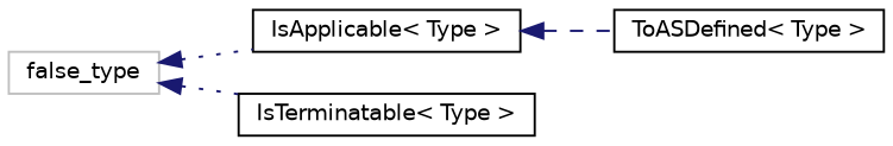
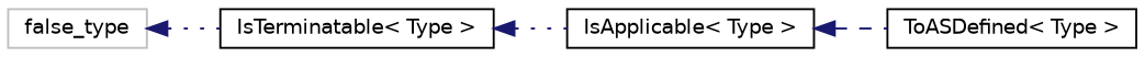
  digraph {
    fontname="DejaVu Sans"
    rankdir=LR
    node [color=black fillcolor=white fontname="DejaVu Sans" fontsize=10 shape=record style=filled]
    edge [color=midnightblue dir=back fontname="DejaVu Sans" fontsize=10 labelfontname=Helvetica labelfontsize=10 style=dotted]
    n1 [color=grey75 height=0.2 label=false_type width=0.4]
    n2 [height=0.2 label="IsApplicable\< Type \>" width=0.4]
    n3 [height=0.2 label="IsTerminatable\< Type \>" width=0.4]
    n4 [height=0.2 label="ToASDefined\< Type \>" width=0.4]
-   n1 -> n2
+   n3 -> n2
    n1 -> n3
    n2 -> n4 [style=dashed]
  }
